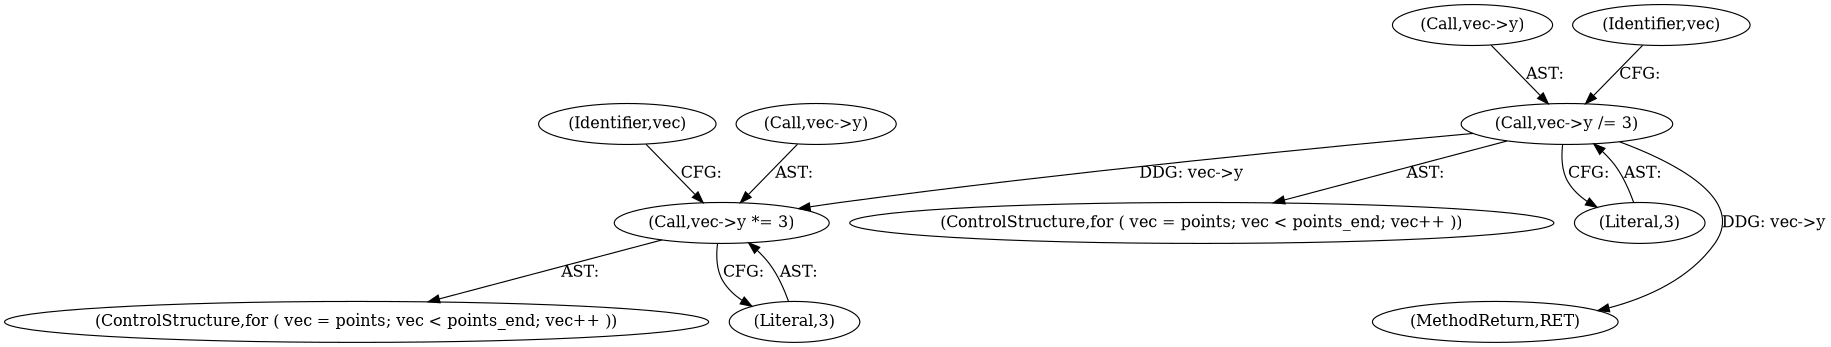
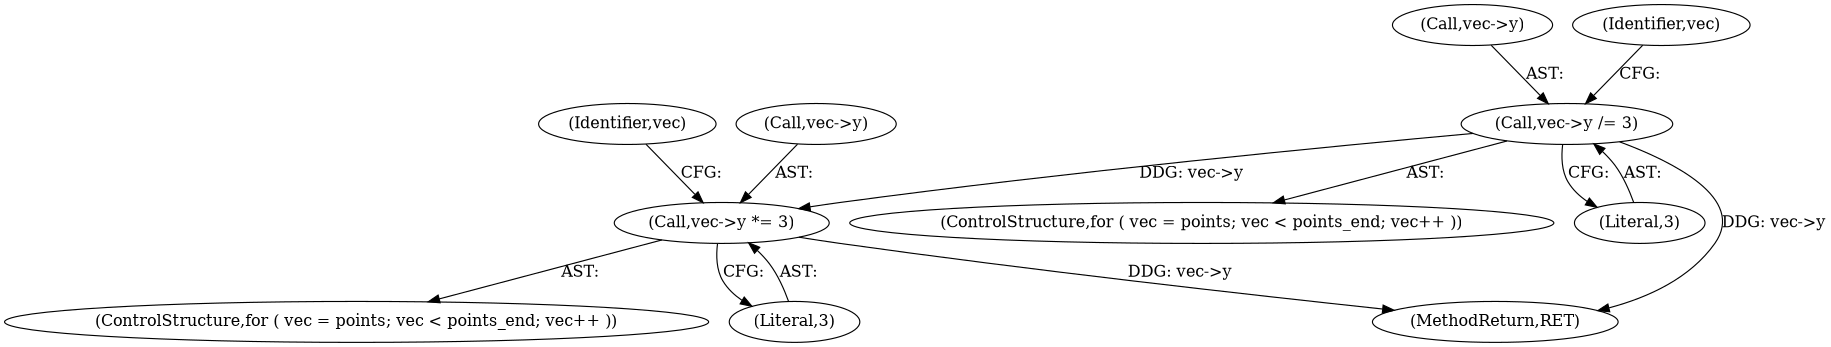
  digraph {
    n1 [label="(Call,vec->y /= 3)"]
    n2 [label="(MethodReturn,RET)"]
    n3 [label="(ControlStructure,for ( vec = points; vec < points_end; vec++ ))"]
    n4 [label="(Literal,3)"]
    n5 [label="(Call,vec->y *= 3)"]
    n6 [label="(ControlStructure,for ( vec = points; vec < points_end; vec++ ))"]
    n7 [label="(Literal,3)"]
    n8 [label="(Identifier,vec)"]
    n9 [label="(Call,vec->y)"]
    n10 [label="(Call,vec->y)"]
    n11 [label="(Identifier,vec)"]
    n1 -> n2 [label="DDG: vec->y"]
    n1 -> n3 [label="AST: "]
    n1 -> n4 [label="CFG: "]
    n1 -> n5 [label="DDG: vec->y"]
    n4 -> n1 [label="AST: "]
+   n5 -> n2 [label="DDG: vec->y"]
    n5 -> n6 [label="AST: "]
    n5 -> n7 [label="CFG: "]
    n7 -> n5 [label="AST: "]
    n8 -> n5 [label="CFG: "]
    n9 -> n1 [label="AST: "]
    n10 -> n5 [label="AST: "]
    n11 -> n1 [label="CFG: "]
  }
